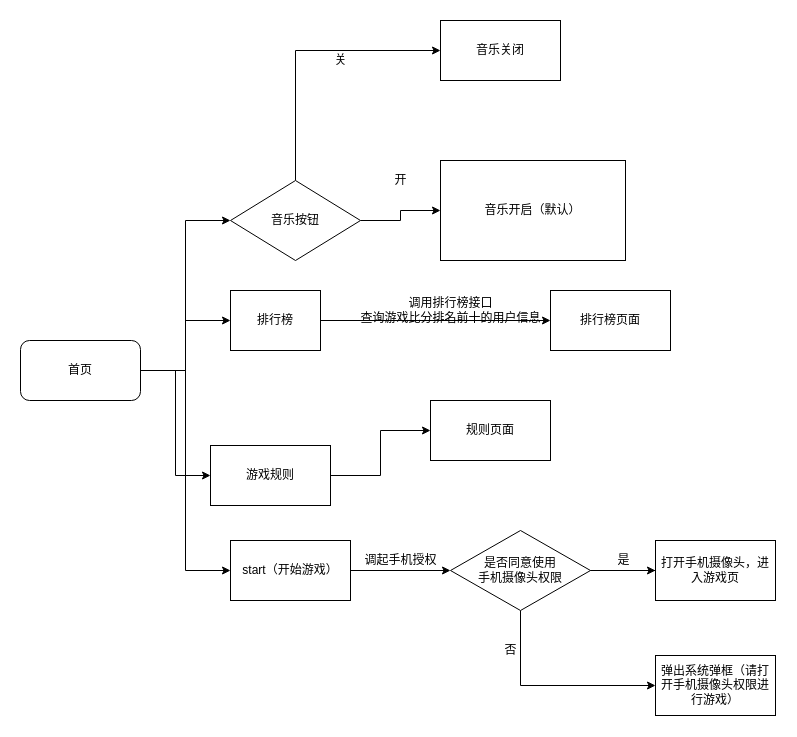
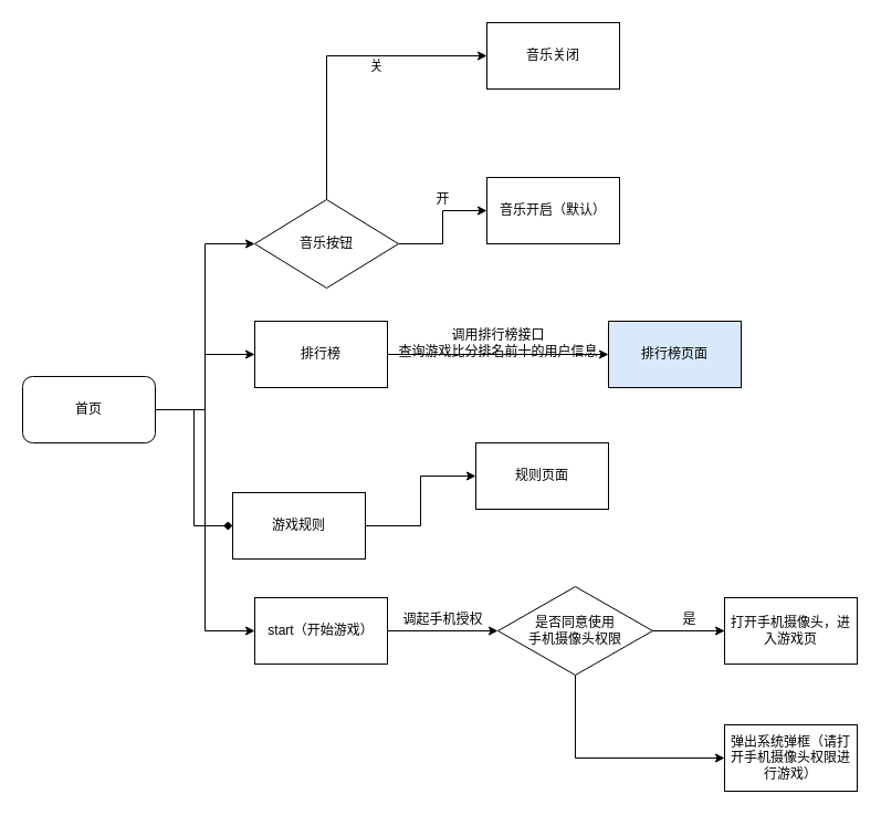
  <mxCell id="0" />
  <mxCell id="1" parent="0" />
  <mxCell id="2" style="edgeStyle=orthogonalEdgeStyle;rounded=0;orthogonalLoop=1;jettySize=auto;html=1;exitX=1;exitY=0.5;exitDx=0;exitDy=0;entryX=0;entryY=0.5;entryDx=0;entryDy=0;" edge="1" parent="1" source="6" target="9"><mxGeometry relative="1" as="geometry"><mxPoint x="200" y="200" as="targetPoint" /></mxGeometry></mxCell>
  <mxCell id="3" value="" style="edgeStyle=orthogonalEdgeStyle;rounded=0;orthogonalLoop=1;jettySize=auto;html=1;entryX=0;entryY=0.5;entryDx=0;entryDy=0;" edge="1" parent="1" source="6" target="15"><mxGeometry relative="1" as="geometry"><mxPoint x="220" y="370" as="targetPoint" /></mxGeometry></mxCell>
- <mxCell id="4" style="edgeStyle=orthogonalEdgeStyle;rounded=0;orthogonalLoop=1;jettySize=auto;html=1;exitX=1;exitY=0.5;exitDx=0;exitDy=0;entryX=0;entryY=0.5;entryDx=0;entryDy=0;" edge="1" parent="1" source="6" target="19"><mxGeometry relative="1" as="geometry" /></mxCell>
+ <mxCell id="4" style="edgeStyle=orthogonalEdgeStyle;rounded=0;orthogonalLoop=1;jettySize=auto;html=1;exitX=1;exitY=0.5;exitDx=0;exitDy=0;entryX=0;entryY=0.5;entryDx=0;entryDy=0;endArrow=diamond;" edge="1" parent="1" source="6" target="19"><mxGeometry relative="1" as="geometry" /></mxCell>
  <mxCell id="5" style="edgeStyle=orthogonalEdgeStyle;rounded=0;orthogonalLoop=1;jettySize=auto;html=1;exitX=1;exitY=0.5;exitDx=0;exitDy=0;" edge="1" parent="1"><mxGeometry relative="1" as="geometry"><mxPoint x="145" y="370" as="sourcePoint" /><mxPoint x="230" y="570" as="targetPoint" /><Array as="points"><mxPoint x="185" y="370" /><mxPoint x="185" y="570" /></Array></mxGeometry></mxCell>
  <mxCell id="6" value="首页" style="rounded=1;whiteSpace=wrap;html=1;" vertex="1" parent="1"><mxGeometry x="20" y="340" width="120" height="60" as="geometry" /></mxCell>
  <mxCell id="7" value="" style="edgeStyle=orthogonalEdgeStyle;rounded=0;orthogonalLoop=1;jettySize=auto;html=1;" edge="1" parent="1" source="9" target="10"><mxGeometry relative="1" as="geometry" /></mxCell>
  <mxCell id="8" value="" style="edgeStyle=orthogonalEdgeStyle;rounded=0;orthogonalLoop=1;jettySize=auto;html=1;" edge="1" parent="1" source="9" target="11"><mxGeometry relative="1" as="geometry"><Array as="points"><mxPoint x="295" y="50" /></Array></mxGeometry></mxCell>
  <mxCell id="9" value="音乐按钮" style="rhombus;whiteSpace=wrap;html=1;" vertex="1" parent="1"><mxGeometry x="230" y="180" width="130" height="80" as="geometry" /></mxCell>
- <mxCell id="10" value="音乐开启（默认）" style="whiteSpace=wrap;html=1;" vertex="1" parent="1"><mxGeometry x="440" y="160" width="185" height="100" as="geometry" /></mxCell>
+ <mxCell id="10" value="音乐开启（默认）" style="whiteSpace=wrap;html=1;" vertex="1" parent="1"><mxGeometry x="440" y="160" width="120" height="60" as="geometry" /></mxCell>
  <mxCell id="11" value="音乐关闭" style="whiteSpace=wrap;html=1;" vertex="1" parent="1"><mxGeometry x="440" y="20" width="120" height="60" as="geometry" /></mxCell>
  <mxCell id="12" value="关" style="text;html=1;align=center;verticalAlign=middle;resizable=0;points=[];autosize=1;strokeColor=none;fillColor=none;" vertex="1" parent="1"><mxGeometry x="325" y="50" width="30" height="20" as="geometry" /></mxCell>
  <mxCell id="13" value="开" style="text;html=1;align=center;verticalAlign=middle;resizable=0;points=[];autosize=1;strokeColor=none;fillColor=none;" vertex="1" parent="1"><mxGeometry x="385" y="170" width="30" height="20" as="geometry" /></mxCell>
  <mxCell id="14" value="" style="edgeStyle=orthogonalEdgeStyle;rounded=0;orthogonalLoop=1;jettySize=auto;html=1;" edge="1" parent="1" source="15" target="16"><mxGeometry relative="1" as="geometry" /></mxCell>
- <mxCell id="15" value="排行榜" style="whiteSpace=wrap;html=1;" vertex="1" parent="1"><mxGeometry x="230" y="290" width="90" height="60" as="geometry" /></mxCell>
- <mxCell id="16" value="排行榜页面" style="whiteSpace=wrap;html=1;" vertex="1" parent="1"><mxGeometry x="550" y="290" width="120" height="60" as="geometry" /></mxCell>
+ <mxCell id="15" value="排行榜" style="whiteSpace=wrap;html=1;" vertex="1" parent="1"><mxGeometry x="230" y="290" width="120" height="60" as="geometry" /></mxCell>
+ <mxCell id="16" value="排行榜页面" style="whiteSpace=wrap;html=1;fillColor=#dae8fc;" vertex="1" parent="1"><mxGeometry x="550" y="290" width="120" height="60" as="geometry" /></mxCell>
  <mxCell id="17" value="调用排行榜接口&lt;br&gt;查询游戏比分排名前十的用户信息" style="text;html=1;align=center;verticalAlign=middle;resizable=0;points=[];autosize=1;strokeColor=none;fillColor=none;" vertex="1" parent="1"><mxGeometry x="350" y="295" width="200" height="30" as="geometry" /></mxCell>
  <mxCell id="18" value="" style="edgeStyle=orthogonalEdgeStyle;rounded=0;orthogonalLoop=1;jettySize=auto;html=1;" edge="1" parent="1" source="19" target="20"><mxGeometry relative="1" as="geometry" /></mxCell>
  <mxCell id="19" value="游戏规则" style="whiteSpace=wrap;html=1;" vertex="1" parent="1"><mxGeometry x="210" y="445" width="120" height="60" as="geometry" /></mxCell>
  <mxCell id="20" value="规则页面" style="whiteSpace=wrap;html=1;" vertex="1" parent="1"><mxGeometry x="430" y="400" width="120" height="60" as="geometry" /></mxCell>
  <mxCell id="21" value="" style="edgeStyle=orthogonalEdgeStyle;rounded=0;orthogonalLoop=1;jettySize=auto;html=1;" edge="1" parent="1" source="22" target="25"><mxGeometry relative="1" as="geometry" /></mxCell>
  <mxCell id="22" value="start（开始游戏）" style="whiteSpace=wrap;html=1;" vertex="1" parent="1"><mxGeometry x="230" y="540" width="120" height="60" as="geometry" /></mxCell>
  <mxCell id="23" value="" style="edgeStyle=orthogonalEdgeStyle;rounded=0;orthogonalLoop=1;jettySize=auto;html=1;" edge="1" parent="1" source="25" target="29"><mxGeometry relative="1" as="geometry" /></mxCell>
  <mxCell id="24" style="edgeStyle=orthogonalEdgeStyle;rounded=0;orthogonalLoop=1;jettySize=auto;html=1;exitX=0.5;exitY=1;exitDx=0;exitDy=0;entryX=0;entryY=0.5;entryDx=0;entryDy=0;" edge="1" parent="1" source="25" target="28"><mxGeometry relative="1" as="geometry" /></mxCell>
  <mxCell id="25" value="是否同意使用&lt;br&gt;手机摄像头权限" style="rhombus;whiteSpace=wrap;html=1;" vertex="1" parent="1"><mxGeometry x="450" y="530" width="140" height="80" as="geometry" /></mxCell>
  <mxCell id="26" value="调起手机授权" style="text;html=1;align=center;verticalAlign=middle;resizable=0;points=[];autosize=1;strokeColor=none;fillColor=none;" vertex="1" parent="1"><mxGeometry x="355" y="550" width="90" height="20" as="geometry" /></mxCell>
  <mxCell id="27" value="是" style="text;html=1;align=center;verticalAlign=middle;resizable=0;points=[];autosize=1;strokeColor=none;fillColor=none;" vertex="1" parent="1"><mxGeometry x="608" y="550" width="30" height="20" as="geometry" /></mxCell>
  <mxCell id="28" value="弹出系统弹框（请打开手机摄像头权限进行游戏）" style="whiteSpace=wrap;html=1;" vertex="1" parent="1"><mxGeometry x="655" y="655" width="120" height="60" as="geometry" /></mxCell>
  <mxCell id="29" value="打开手机摄像头，进入游戏页" style="whiteSpace=wrap;html=1;" vertex="1" parent="1"><mxGeometry x="655" y="540" width="120" height="60" as="geometry" /></mxCell>
  <mxCell id="30" value="" style="edgeStyle=orthogonalEdgeStyle;rounded=0;orthogonalLoop=1;jettySize=auto;html=1;endArrow=none;" edge="1" parent="1" source="25" target="29"><mxGeometry relative="1" as="geometry"><mxPoint x="590" y="570" as="sourcePoint" /><mxPoint x="740" y="670" as="targetPoint" /></mxGeometry></mxCell>
- <mxCell id="31" value="否" style="text;html=1;align=center;verticalAlign=middle;resizable=0;points=[];autosize=1;strokeColor=none;fillColor=none;" vertex="1" parent="1"><mxGeometry x="495" y="640" width="30" height="20" as="geometry" /></mxCell>
